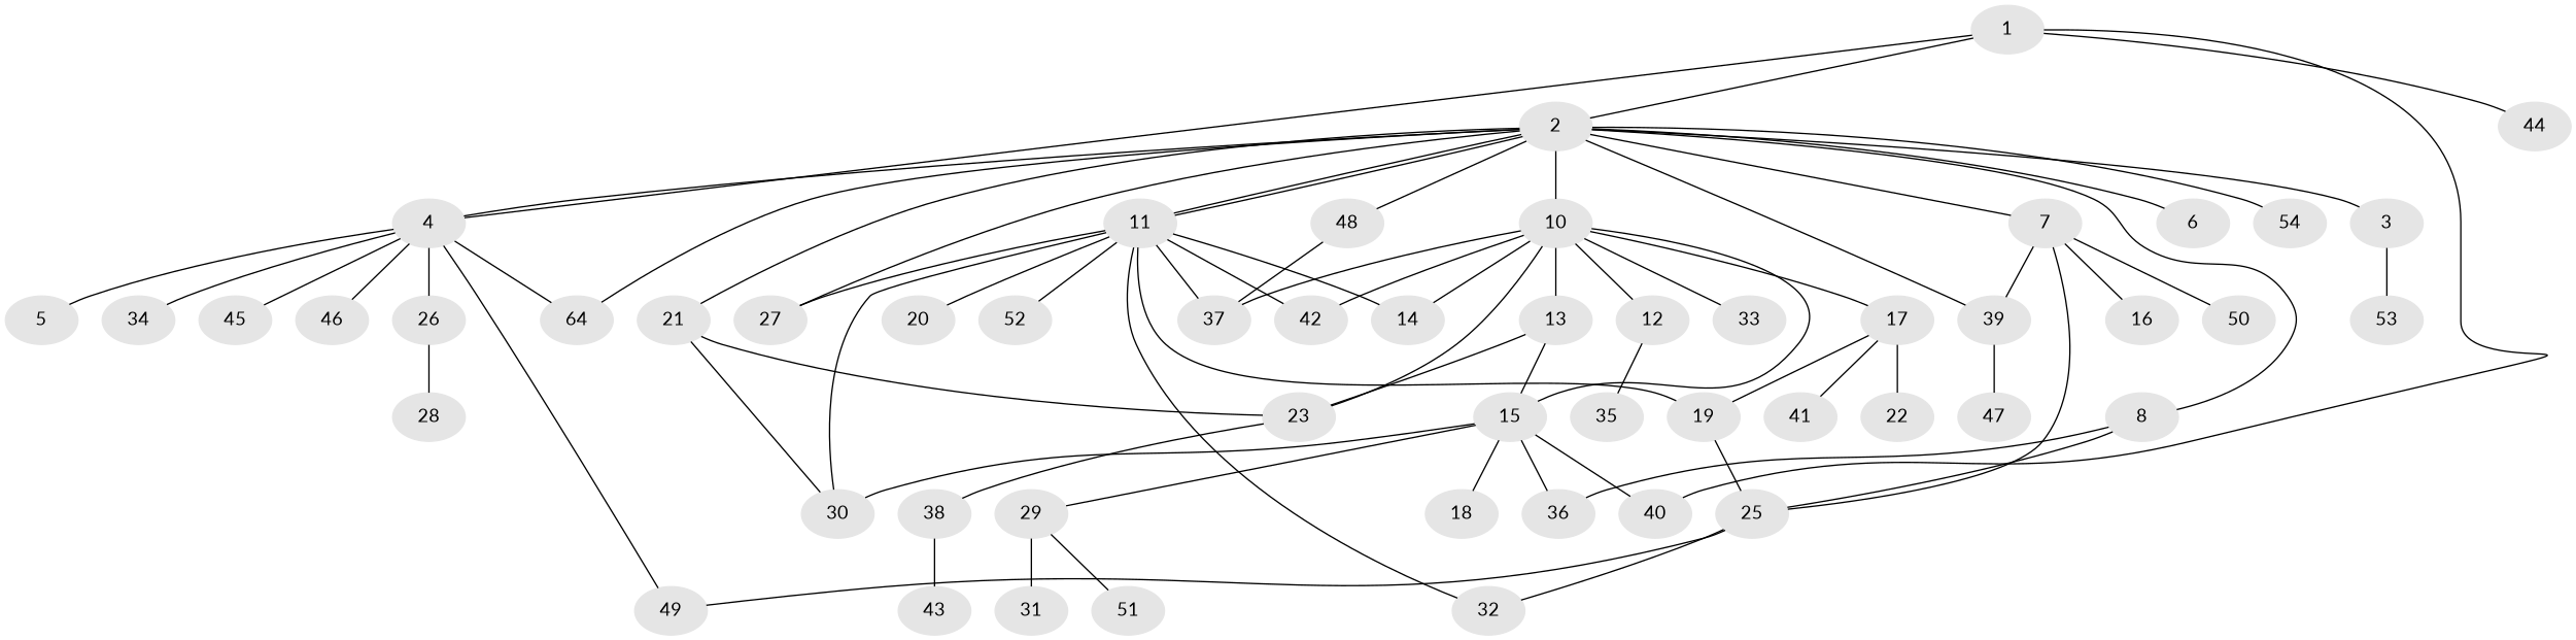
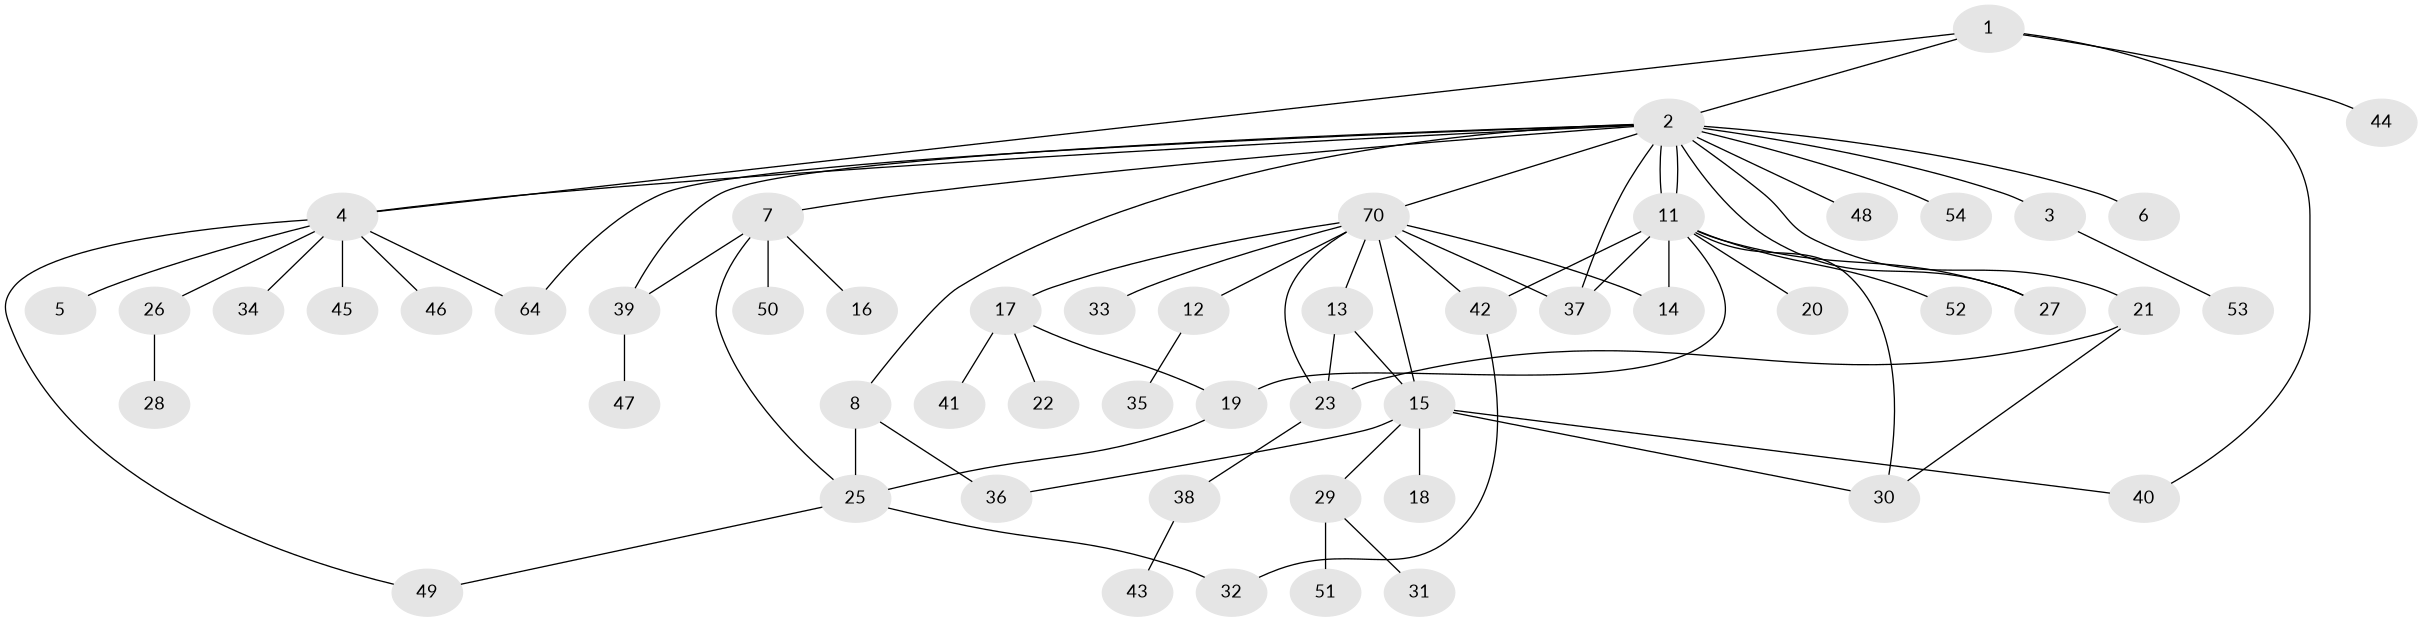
  graph {
    fontname=Lato
    node [color=gray90 fontname=Lato style=filled]
    edge [fontname=Lato]
    1
    2
    4
    40
    44
    3
    6
    7
    8
-   10
+   10 [label=70]
    11
    21
    n13 [label=64]
    27
    37
    39
    48
    54
    5
    26
    34
    45
    46
    49
    53
    16
    25
    50
    36
    23
    12
    13
    14
    15
    17
    33
    42
    19
    20
    30
    32
    52
    38
    47
    28
    35
    18
    29
    22
    41
    31
    51
    43
    1 -- 2
    1 -- 4
    1 -- 40
    1 -- 44
    2 -- 4
    2 -- 3
    2 -- 6
    2 -- 7
    2 -- 8
    2 -- 10
    2 -- 11
    2 -- 11
    2 -- 21
    2 -- n13
    2 -- 27
-   48 -- 37
+   2 -- 37
    2 -- 39
    2 -- 48
    2 -- 54
    4 -- n13
    4 -- 5
    4 -- 26
    4 -- 34
    4 -- 45
    4 -- 46
    4 -- 49
    3 -- 53
    7 -- 39
    7 -- 16
    7 -- 25
    7 -- 50
    8 -- 25
    8 -- 36
    10 -- 37
    10 -- 23
    10 -- 12
    10 -- 13
    10 -- 14
    10 -- 15
    10 -- 17
    10 -- 33
    10 -- 42
    11 -- 27
    11 -- 37
    11 -- 14
    11 -- 42
    11 -- 19
    11 -- 20
    11 -- 30
-   11 -- 32
+   42 -- 32
    11 -- 52
    21 -- 23
    21 -- 30
    39 -- 47
    26 -- 28
    25 -- 49
    25 -- 32
    23 -- 38
    12 -- 35
    13 -- 23
    13 -- 15
    15 -- 40
    15 -- 36
    15 -- 30
    15 -- 18
    15 -- 29
    17 -- 19
    17 -- 22
    17 -- 41
    19 -- 25
    38 -- 43
    29 -- 31
    29 -- 51
  }
